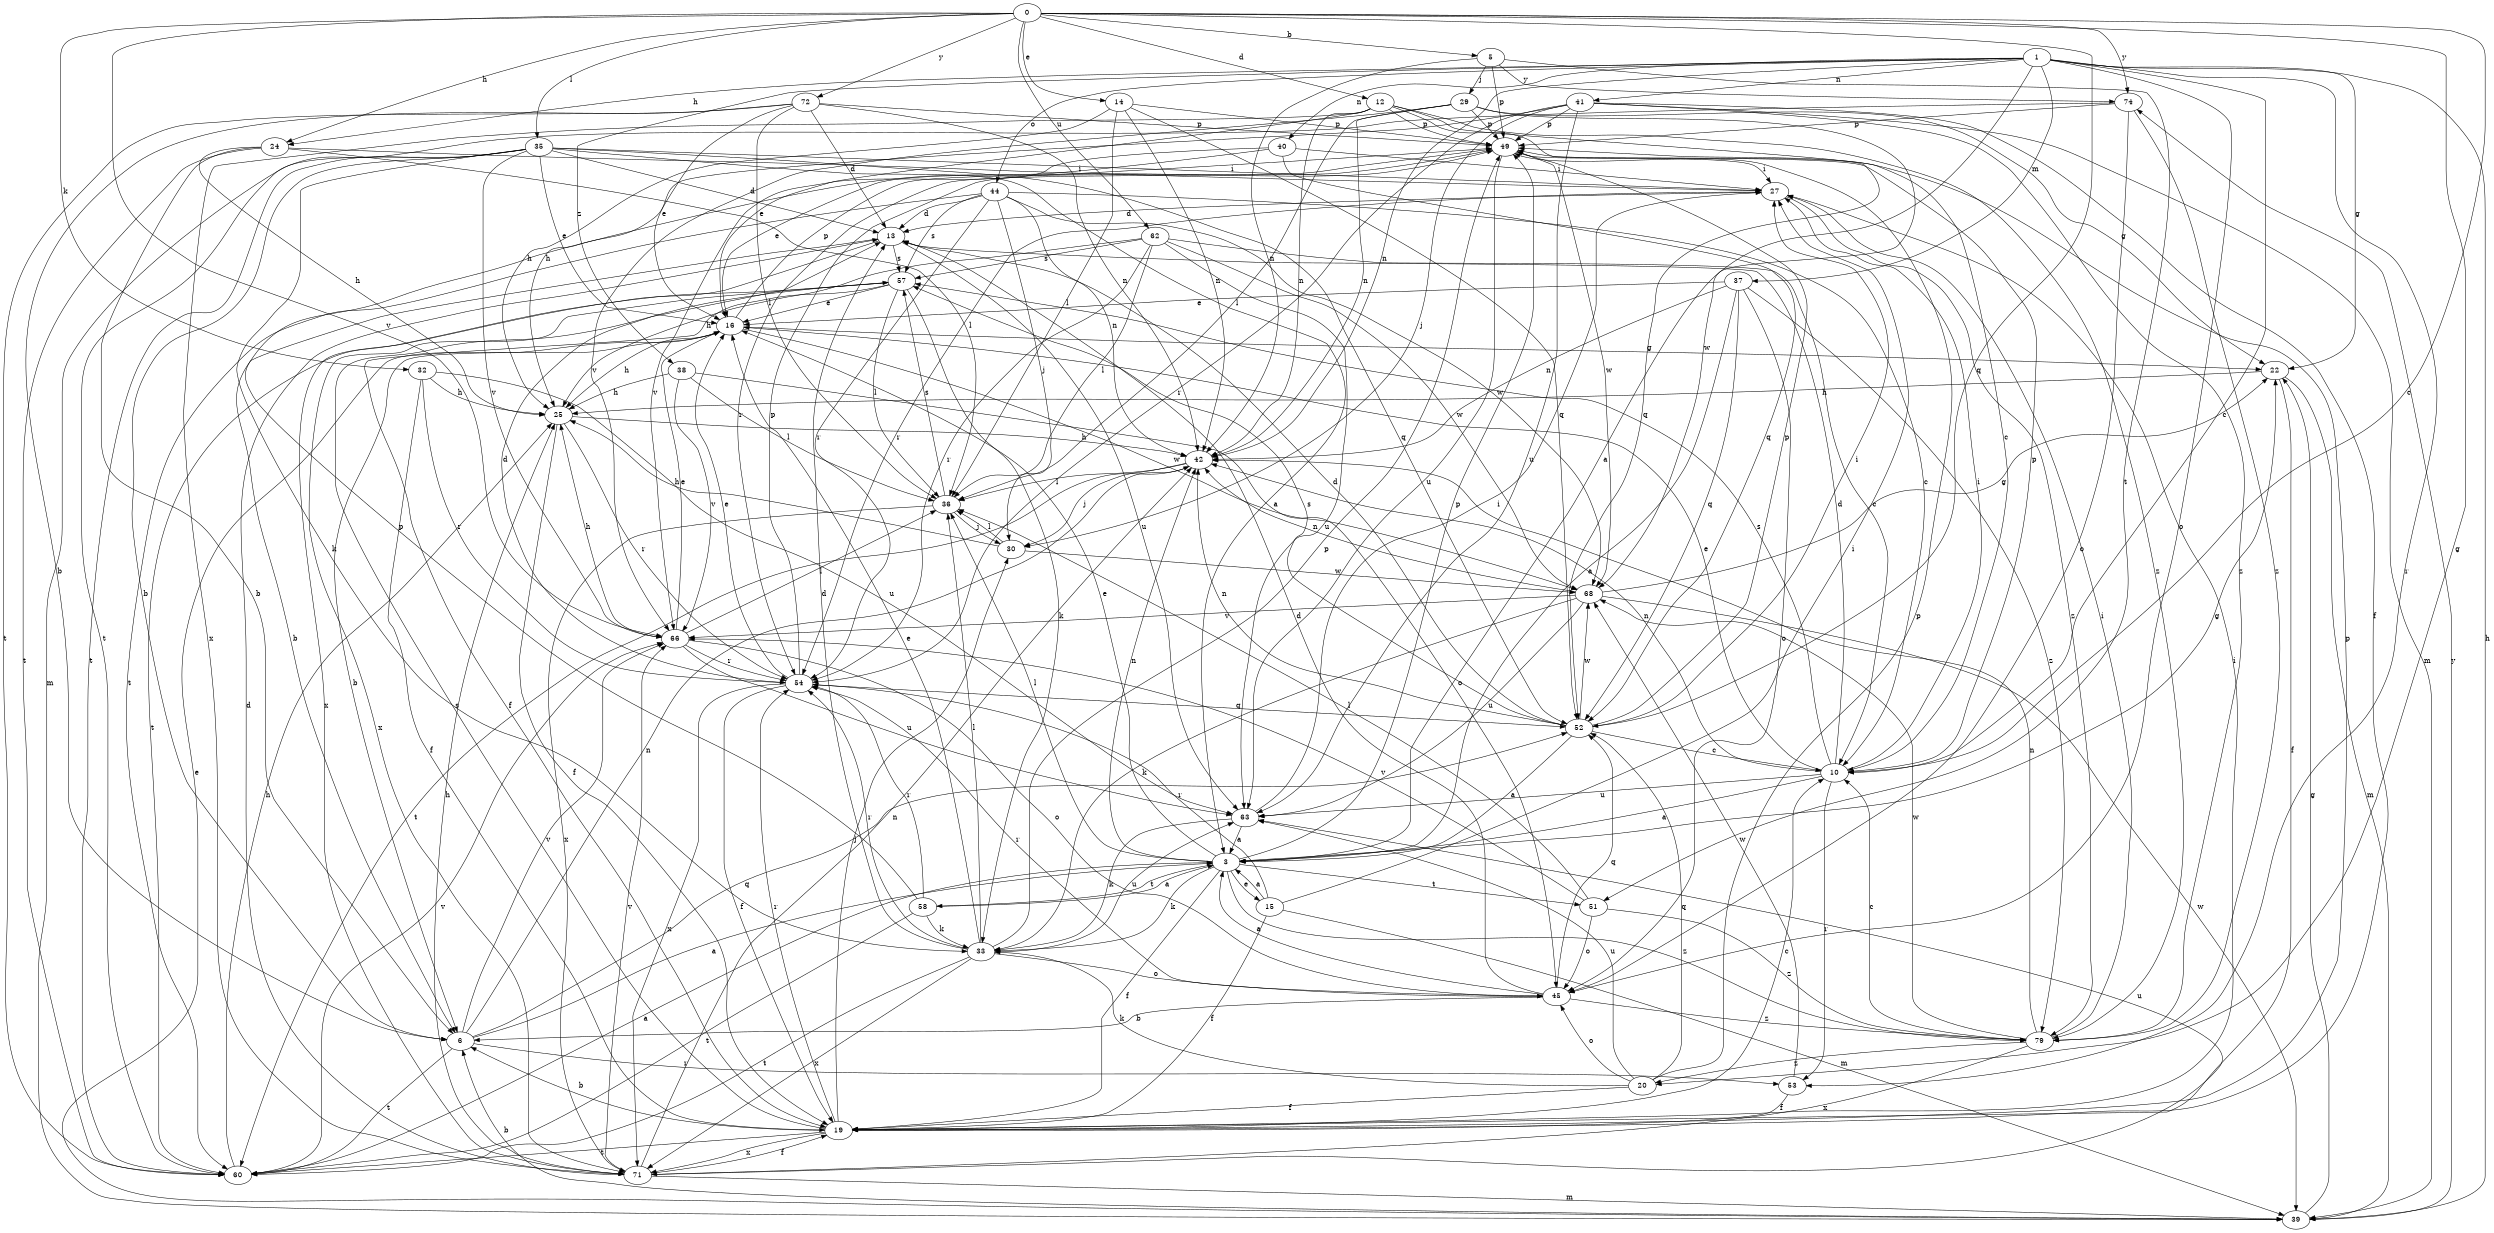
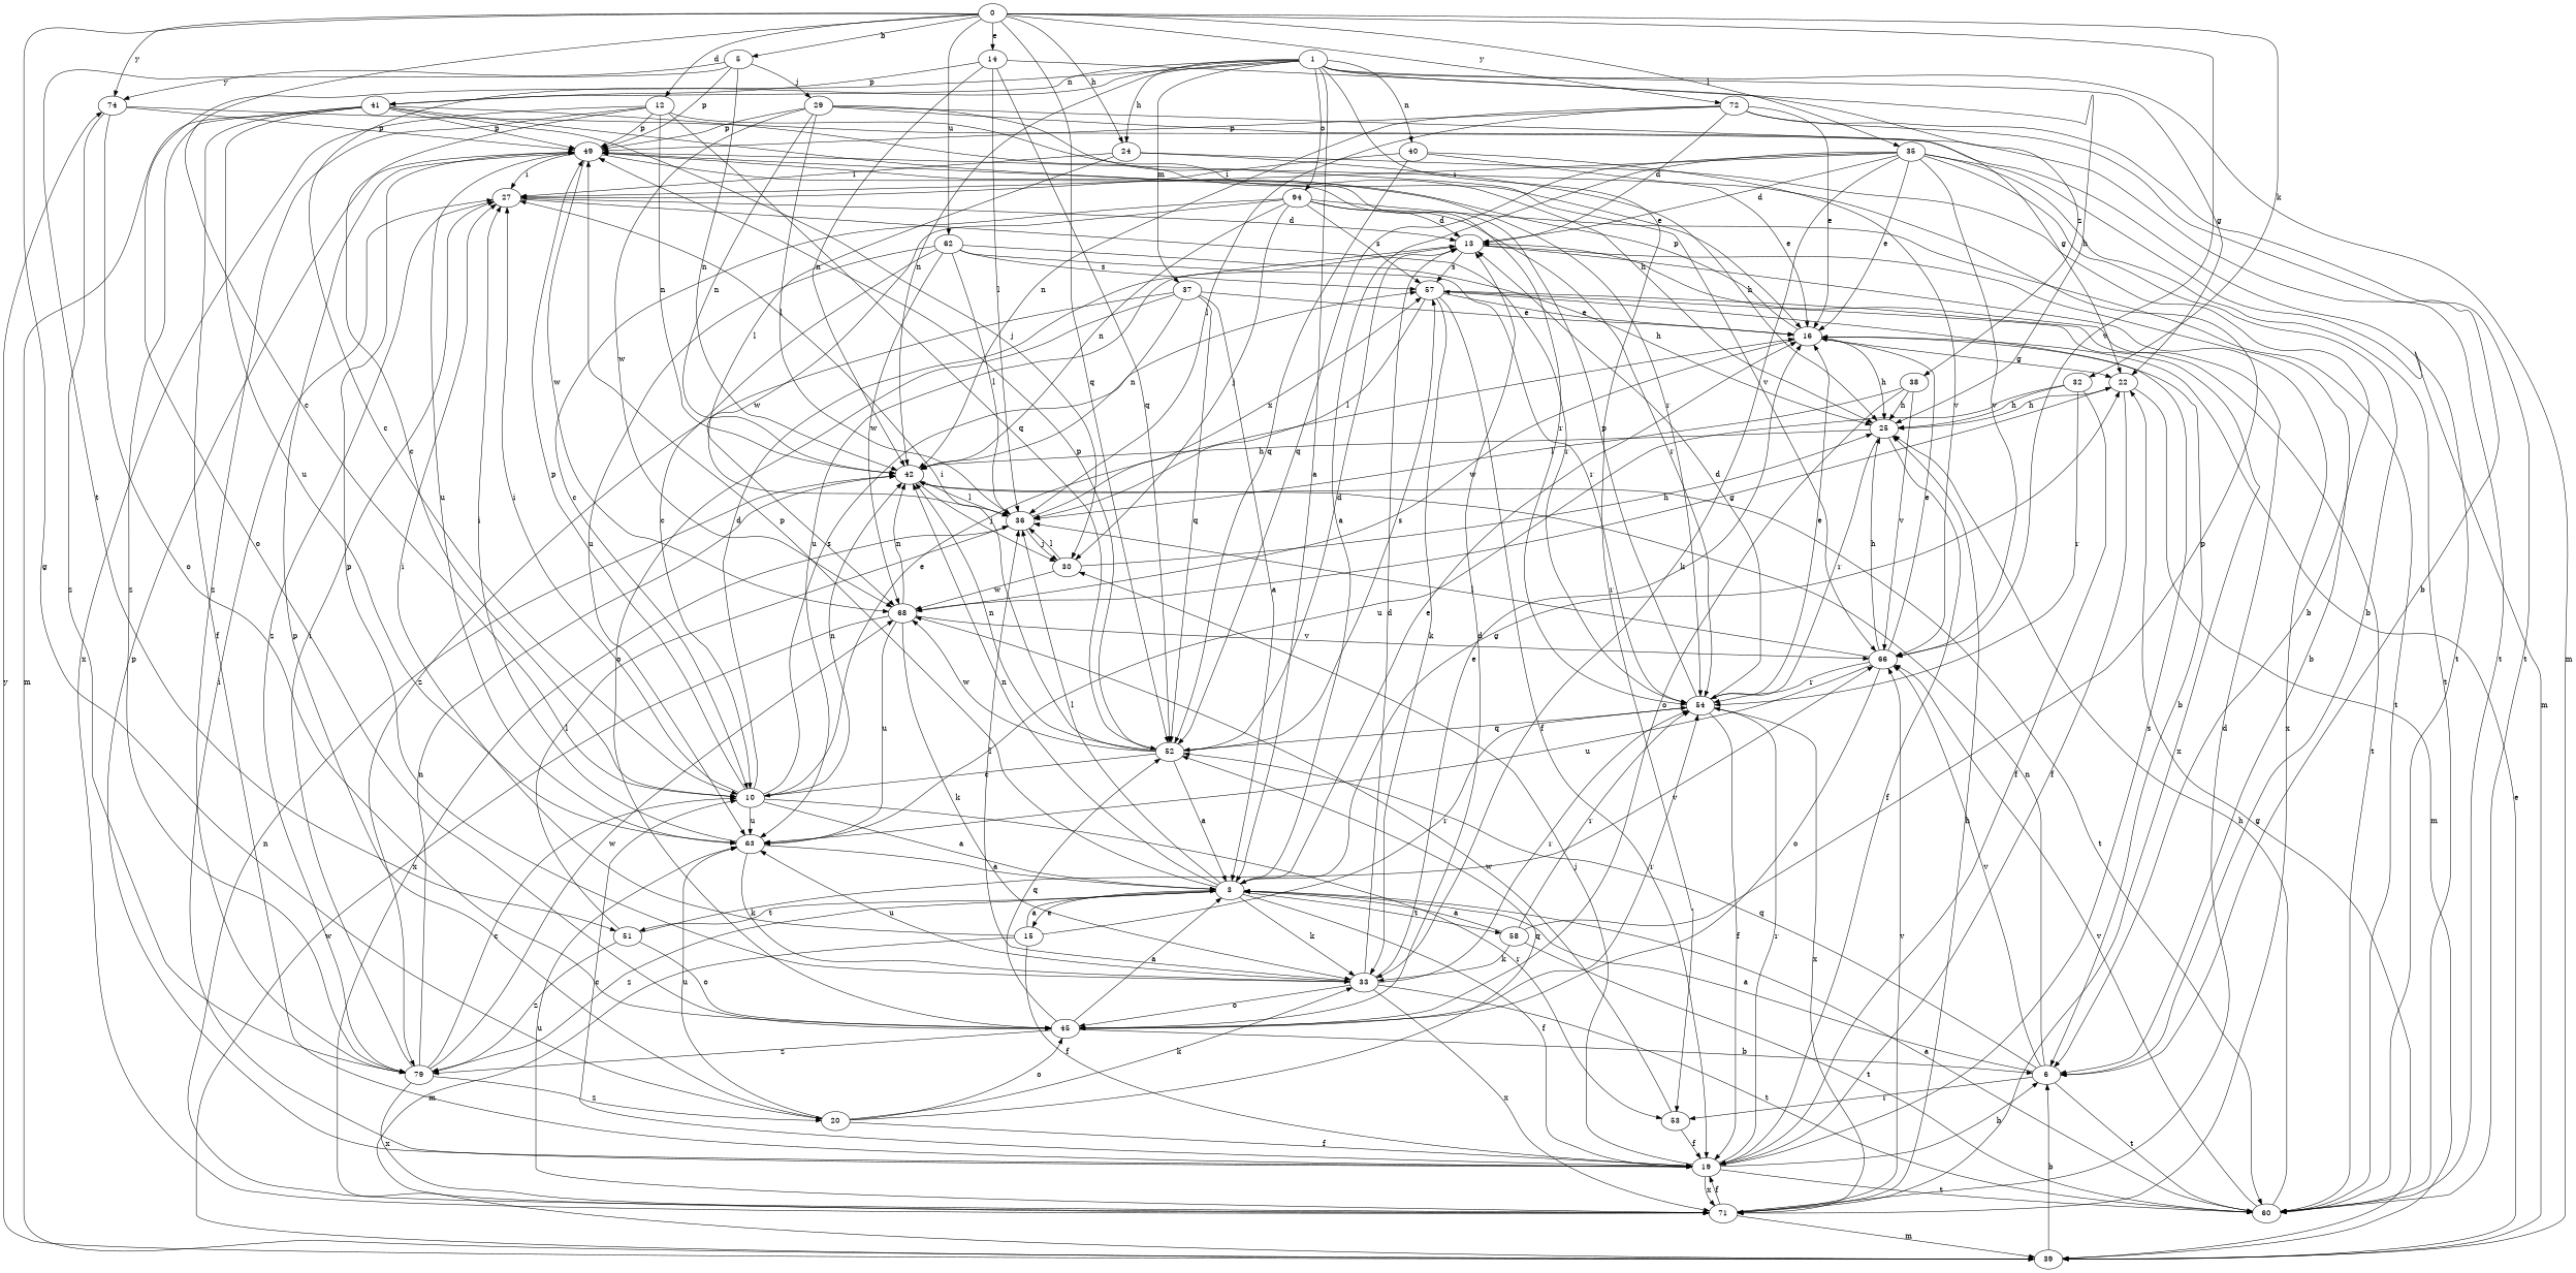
  strict digraph {
    0
    5
    10
    12
    14
    20
    24
    32
    35
    52
    62
    66
    72
    74
    42
    49
    n17 [label=51]
    29
    53
    3
    16
    13
    27
    57
    63
    79
    71
    36
    25
    45
    19
    33
    6
    54
    39
    60
    68
    1
    22
    37
    40
    41
-   44
+   44 [label=94]
    n44 [label=38]
    30
    15
    58
    0 -> 5 [label=b]
    0 -> 10 [label=c]
    0 -> 12 [label=d]
    0 -> 14 [label=e]
    0 -> 20 [label=g]
    0 -> 24 [label=h]
    0 -> 32 [label=k]
    0 -> 35 [label=l]
    0 -> 52 [label=q]
    0 -> 62 [label=u]
    0 -> 66 [label=v]
    0 -> 72 [label=y]
    0 -> 74 [label=y]
    5 -> 74 [label=y]
    5 -> 42 [label=n]
    5 -> 49 [label=p]
    5 -> n17 [label=t]
    5 -> 29 [label=j]
    10 -> 42 [label=n]
    10 -> 49 [label=p]
    10 -> 53 [label=r]
    10 -> 3 [label=a]
    10 -> 16 [label=e]
    10 -> 13 [label=d]
    10 -> 27 [label=i]
    10 -> 57 [label=s]
    10 -> 63 [label=u]
    12 -> 10 [label=c]
    12 -> 52 [label=q]
    12 -> 42 [label=n]
    12 -> 49 [label=p]
    12 -> 16 [label=e]
    12 -> 79 [label=z]
    12 -> 71 [label=x]
    14 -> 52 [label=q]
    14 -> 42 [label=n]
-   14 -> 49 [label=p]
+   14 -> 41 [label=p]
    14 -> 36 [label=l]
    14 -> 25 [label=h]
    20 -> 52 [label=q]
    20 -> 49 [label=p]
    20 -> 63 [label=u]
    20 -> 45 [label=o]
    20 -> 19 [label=f]
    20 -> 33 [label=k]
    24 -> 27 [label=i]
    24 -> 36 [label=l]
    24 -> 25 [label=h]
    24 -> 6 [label=b]
    32 -> 63 [label=u]
    32 -> 25 [label=h]
    32 -> 19 [label=f]
    32 -> 54 [label=r]
    35 -> 52 [label=q]
    35 -> 66 [label=v]
    35 -> 3 [label=a]
    35 -> 16 [label=e]
    35 -> 13 [label=d]
    35 -> 27 [label=i]
    35 -> 33 [label=k]
    35 -> 6 [label=b]
    35 -> 39 [label=m]
    35 -> 60 [label=t]
    52 -> 10 [label=c]
    52 -> 42 [label=n]
    52 -> 49 [label=p]
    52 -> 3 [label=a]
    52 -> 13 [label=d]
    52 -> 27 [label=i]
    52 -> 57 [label=s]
    52 -> 68 [label=w]
    62 -> 10 [label=c]
    62 -> 57 [label=s]
    62 -> 63 [label=u]
    62 -> 36 [label=l]
    62 -> 25 [label=h]
    62 -> 54 [label=r]
    62 -> 68 [label=w]
    66 -> 16 [label=e]
    66 -> 63 [label=u]
    66 -> 36 [label=l]
    66 -> 25 [label=h]
    66 -> 45 [label=o]
    66 -> 54 [label=r]
    72 -> 42 [label=n]
    72 -> 49 [label=p]
    72 -> 16 [label=e]
    72 -> 13 [label=d]
    72 -> 36 [label=l]
    72 -> 6 [label=b]
    72 -> 60 [label=t]
    74 -> 49 [label=p]
    74 -> 79 [label=z]
    74 -> 45 [label=o]
    74 -> 60 [label=t]
    42 -> 36 [label=l]
    42 -> 60 [label=t]
    42 -> 30 [label=j]
    49 -> 27 [label=i]
    49 -> 63 [label=u]
    49 -> 54 [label=r]
    49 -> 68 [label=w]
    n17 -> 66 [label=v]
    n17 -> 79 [label=z]
    n17 -> 36 [label=l]
    n17 -> 45 [label=o]
    29 -> 66 [label=v]
    29 -> 42 [label=n]
    29 -> 49 [label=p]
    29 -> 36 [label=l]
-   24 -> 60 [label=t]
+   29 -> 60 [label=t]
    29 -> 68 [label=w]
    29 -> 22 [label=g]
    53 -> 19 [label=f]
    53 -> 68 [label=w]
    3 -> 42 [label=n]
    3 -> 49 [label=p]
    3 -> n17 [label=t]
    3 -> 16 [label=e]
    3 -> 79 [label=z]
    3 -> 36 [label=l]
    3 -> 19 [label=f]
    3 -> 33 [label=k]
    3 -> 22 [label=g]
    3 -> 15 [label=e]
    3 -> 58 [label=t]
    16 -> 49 [label=p]
    16 -> 25 [label=h]
    16 -> 6 [label=b]
    16 -> 68 [label=w]
    16 -> 22 [label=g]
    13 -> 57 [label=s]
    13 -> 63 [label=u]
    13 -> 71 [label=x]
    13 -> 6 [label=b]
    27 -> 13 [label=d]
    27 -> 79 [label=z]
    27 -> 54 [label=r]
    57 -> 16 [label=e]
    57 -> 71 [label=x]
    57 -> 36 [label=l]
    57 -> 19 [label=f]
    57 -> 33 [label=k]
    57 -> 60 [label=t]
    63 -> 3 [label=a]
    63 -> 27 [label=i]
    63 -> 33 [label=k]
    79 -> 10 [label=c]
    79 -> 20 [label=z]
    79 -> 42 [label=n]
    79 -> 27 [label=i]
    79 -> 71 [label=x]
    79 -> 68 [label=w]
    71 -> 66 [label=v]
    71 -> 42 [label=n]
    71 -> 13 [label=d]
    71 -> 63 [label=u]
    71 -> 25 [label=h]
    71 -> 19 [label=f]
    71 -> 39 [label=m]
-   36 -> 57 [label=s]
+   36 -> 57 [label=x]
    36 -> 71 [label=x]
    36 -> 30 [label=j]
    25 -> 42 [label=h]
    25 -> 19 [label=f]
    25 -> 54 [label=r]
    45 -> 52 [label=q]
    45 -> 3 [label=a]
    45 -> 13 [label=d]
    45 -> 79 [label=z]
    45 -> 6 [label=b]
    45 -> 54 [label=r]
    19 -> 10 [label=c]
    19 -> 49 [label=p]
    19 -> 27 [label=i]
    19 -> 57 [label=s]
    19 -> 71 [label=x]
    19 -> 6 [label=b]
    19 -> 54 [label=r]
    19 -> 60 [label=t]
    19 -> 30 [label=j]
    33 -> 49 [label=p]
    33 -> 16 [label=e]
    33 -> 13 [label=d]
    33 -> 63 [label=u]
    33 -> 71 [label=x]
    33 -> 36 [label=l]
    33 -> 45 [label=o]
    33 -> 54 [label=r]
    33 -> 60 [label=t]
    6 -> 52 [label=q]
    6 -> 66 [label=v]
    6 -> 42 [label=n]
    6 -> 53 [label=r]
    6 -> 3 [label=a]
    6 -> 60 [label=t]
    54 -> 52 [label=q]
    54 -> 49 [label=p]
    54 -> 16 [label=e]
    54 -> 13 [label=d]
    54 -> 71 [label=x]
    54 -> 19 [label=f]
    39 -> 74 [label=y]
    39 -> 16 [label=e]
    39 -> 6 [label=b]
    39 -> 22 [label=g]
    60 -> 66 [label=v]
    60 -> 3 [label=a]
    60 -> 25 [label=h]
    68 -> 66 [label=v]
    68 -> 42 [label=n]
    68 -> 63 [label=u]
    68 -> 33 [label=k]
    68 -> 39 [label=w]
    68 -> 22 [label=g]
    1 -> 10 [label=c]
    1 -> 24 [label=h]
    1 -> 42 [label=n]
    1 -> 53 [label=r]
    1 -> 3 [label=a]
    1 -> 45 [label=o]
-   1 -> 39 [label=h]
+   1 -> 39 [label=m]
    1 -> 22 [label=g]
    1 -> 37 [label=m]
    1 -> 40 [label=n]
    1 -> 41 [label=n]
    1 -> 44 [label=o]
    1 -> n44 [label=z]
    22 -> 25 [label=h]
    22 -> 19 [label=f]
    22 -> 39 [label=m]
    37 -> 52 [label=q]
    37 -> 42 [label=n]
    37 -> 3 [label=a]
    37 -> 16 [label=e]
    37 -> 79 [label=z]
    37 -> 45 [label=o]
    40 -> 52 [label=q]
    40 -> 66 [label=v]
    40 -> 16 [label=e]
    40 -> 27 [label=i]
    41 -> 49 [label=p]
    41 -> 63 [label=u]
    41 -> 79 [label=z]
    41 -> 25 [label=h]
    41 -> 19 [label=f]
    41 -> 54 [label=r]
    41 -> 39 [label=m]
    41 -> 30 [label=j]
    44 -> 10 [label=c]
    44 -> 42 [label=n]
    44 -> 13 [label=d]
    44 -> 57 [label=s]
    44 -> 54 [label=r]
    44 -> 60 [label=t]
    44 -> 68 [label=w]
    44 -> 30 [label=j]
    n44 -> 66 [label=v]
    n44 -> 36 [label=l]
    n44 -> 25 [label=h]
    n44 -> 45 [label=o]
    30 -> 36 [label=l]
    30 -> 25 [label=h]
    30 -> 68 [label=w]
    15 -> 3 [label=a]
    15 -> 27 [label=i]
    15 -> 19 [label=f]
    15 -> 54 [label=r]
    15 -> 39 [label=m]
    58 -> 49 [label=p]
    58 -> 3 [label=a]
    58 -> 33 [label=k]
    58 -> 54 [label=r]
    58 -> 60 [label=t]
  }
